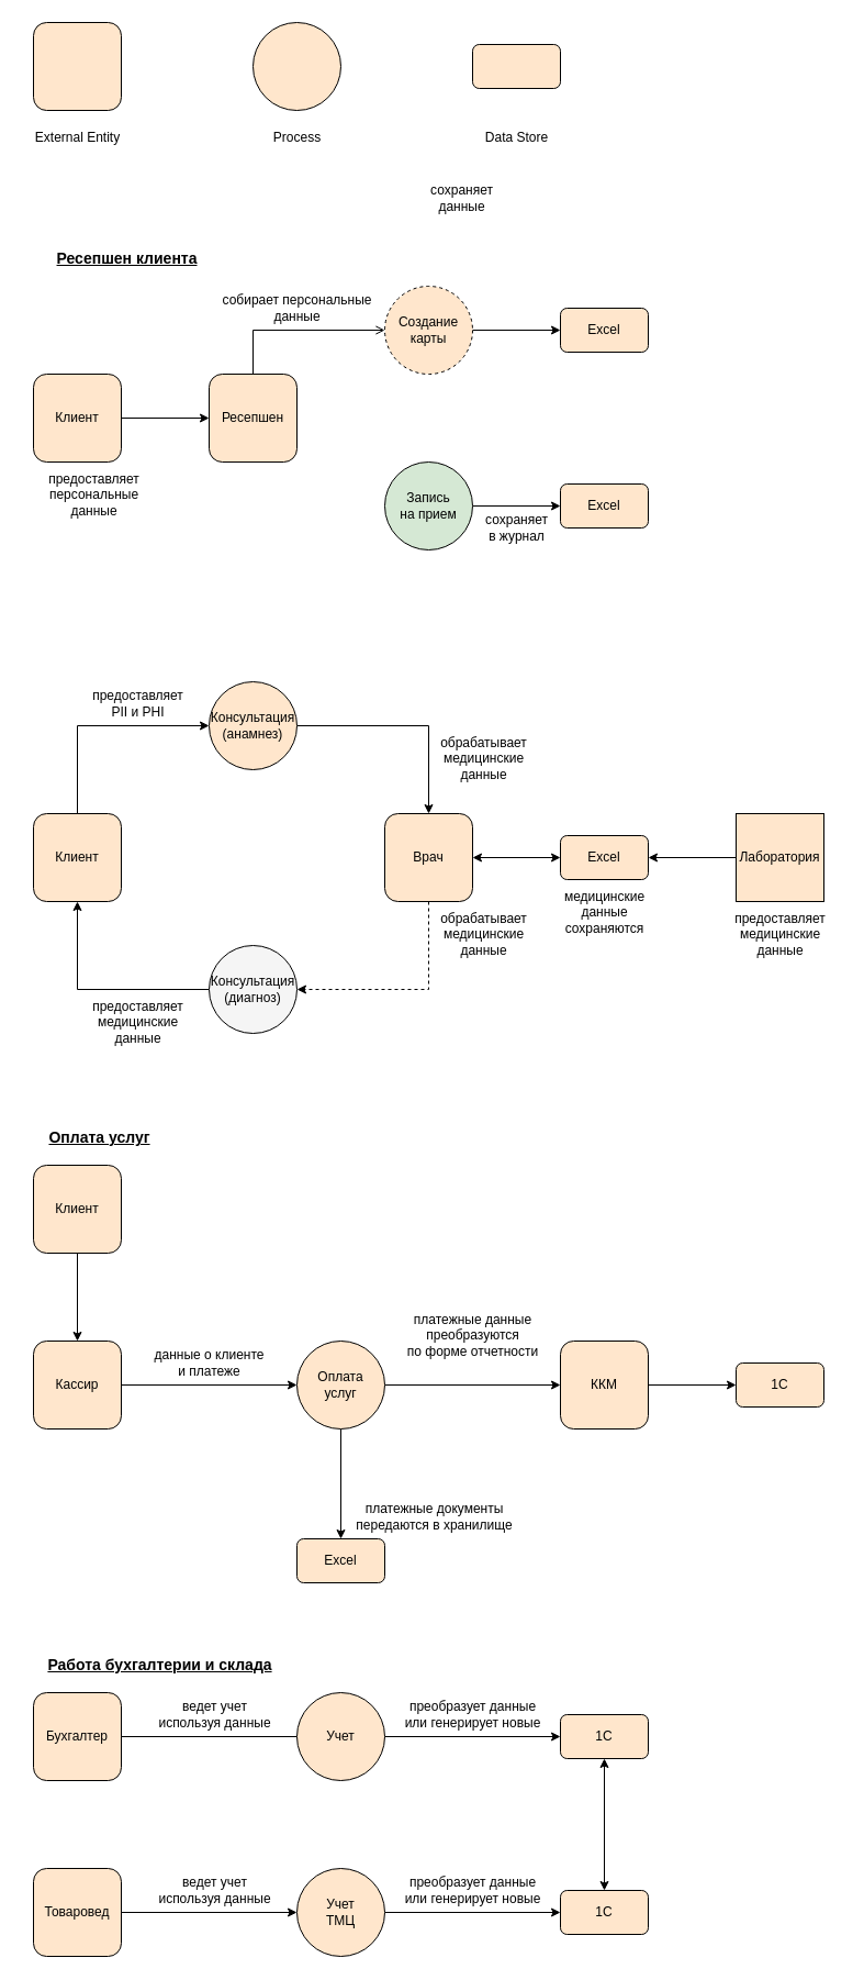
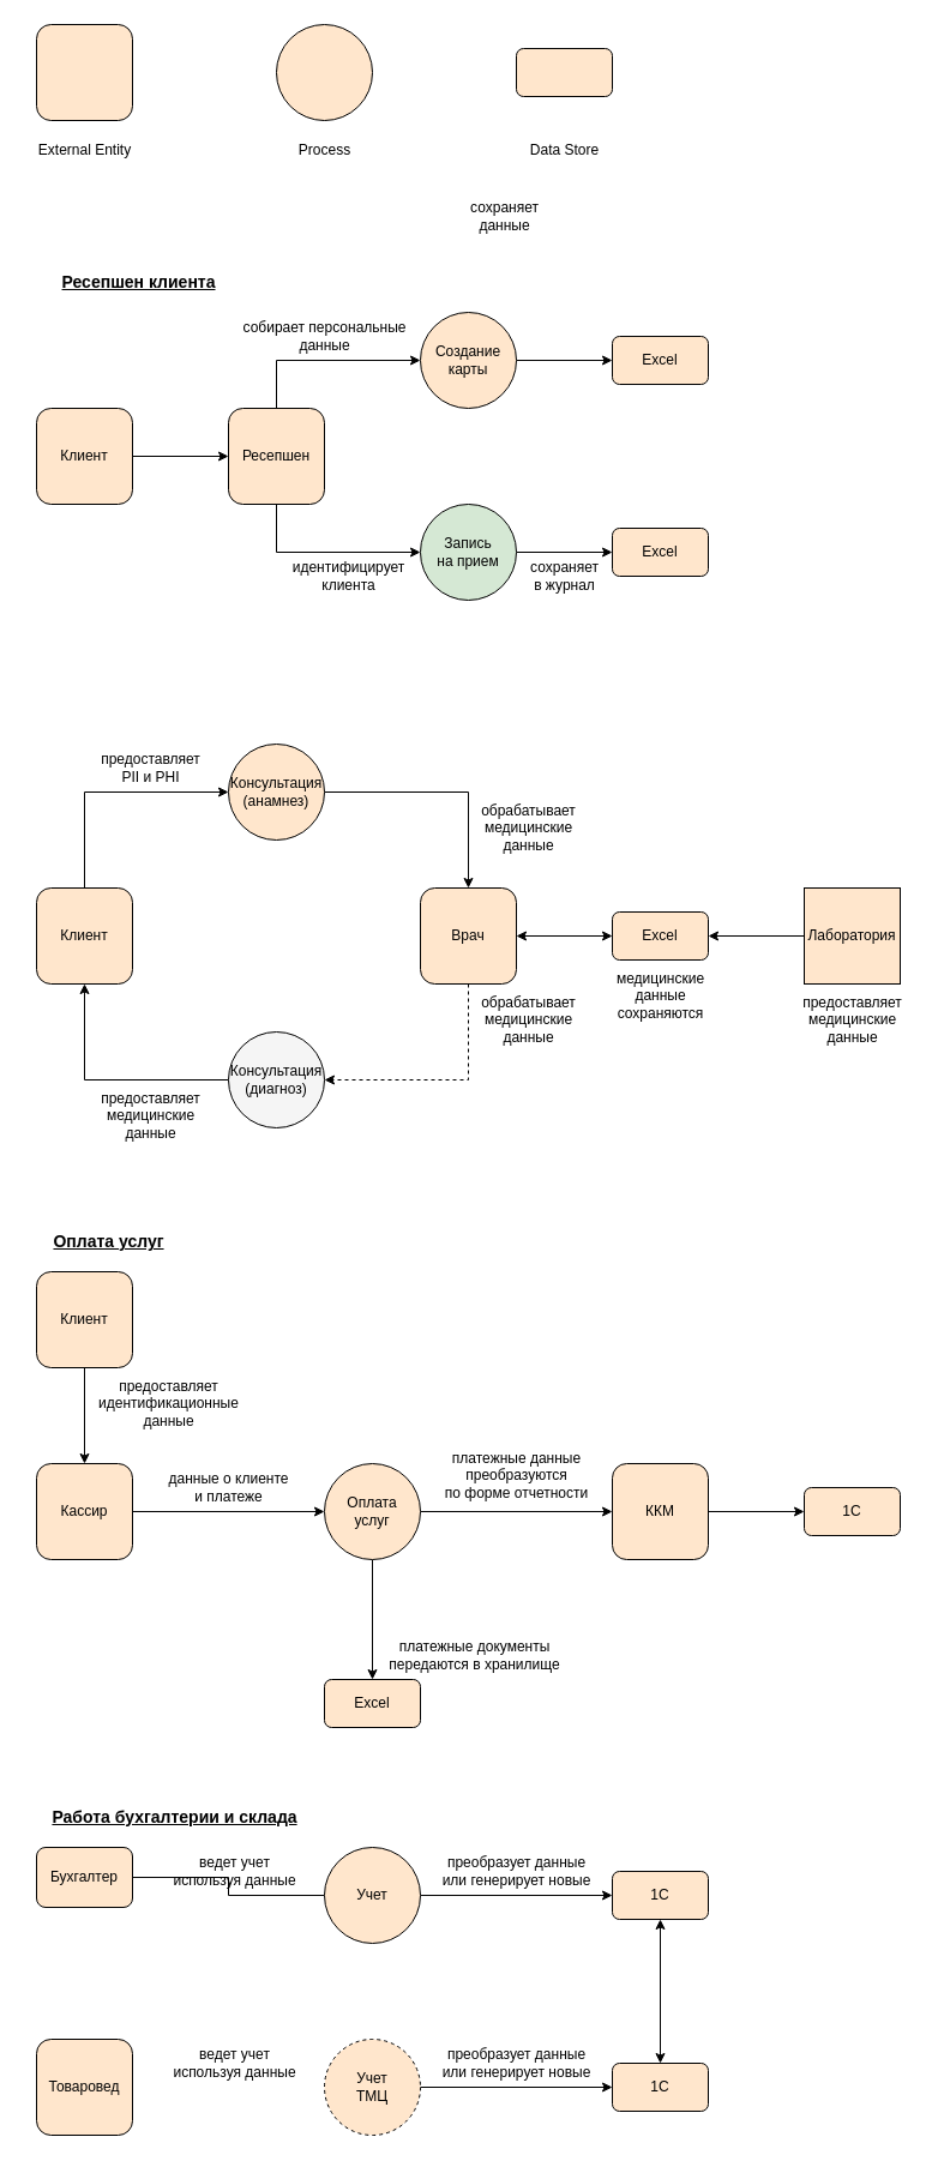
  <mxCell id="0" />
  <mxCell id="1" parent="0" />
  <mxCell id="2" value="" style="ellipse;whiteSpace=wrap;html=1;aspect=fixed;fillColor=#ffe6cc;strokeColor=#000000;" vertex="1" parent="1"><mxGeometry x="230" y="20" width="80" height="80" as="geometry" /></mxCell>
  <mxCell id="3" value="" style="rounded=1;whiteSpace=wrap;html=1;fillColor=#ffe6cc;strokeColor=#000000;" vertex="1" parent="1"><mxGeometry x="30" y="20" width="80" height="80" as="geometry" /></mxCell>
  <mxCell id="4" value="" style="rounded=1;whiteSpace=wrap;html=1;fillColor=#ffe6cc;strokeColor=#000000;" vertex="1" parent="1"><mxGeometry x="430" y="40" width="80" height="40" as="geometry" /></mxCell>
  <mxCell id="5" value="External E&lt;span style=&quot;background-color: transparent; color: light-dark(rgb(0, 0, 0), rgb(255, 255, 255));&quot;&gt;ntity&lt;/span&gt;" style="text;html=1;align=center;verticalAlign=middle;resizable=0;points=[];autosize=1;strokeColor=none;fillColor=none;" vertex="1" parent="1"><mxGeometry x="20" y="110" width="100" height="30" as="geometry" /></mxCell>
  <mxCell id="6" value="Process" style="text;html=1;align=center;verticalAlign=middle;resizable=0;points=[];autosize=1;strokeColor=none;fillColor=none;" vertex="1" parent="1"><mxGeometry x="235" y="110" width="70" height="30" as="geometry" /></mxCell>
  <mxCell id="7" value="Data Store" style="text;html=1;align=center;verticalAlign=middle;resizable=0;points=[];autosize=1;strokeColor=none;fillColor=none;" vertex="1" parent="1"><mxGeometry x="430" y="110" width="80" height="30" as="geometry" /></mxCell>
  <mxCell id="8" style="edgeStyle=orthogonalEdgeStyle;rounded=0;orthogonalLoop=1;jettySize=auto;html=1;" edge="1" parent="1" source="9" target="12"><mxGeometry relative="1" as="geometry" /></mxCell>
  <mxCell id="9" value="Кассир" style="rounded=1;whiteSpace=wrap;html=1;fillColor=#ffe6cc;strokeColor=#000000;" vertex="1" parent="1"><mxGeometry x="30" y="1220" width="80" height="80" as="geometry" /></mxCell>
  <mxCell id="10" style="edgeStyle=orthogonalEdgeStyle;rounded=0;orthogonalLoop=1;jettySize=auto;html=1;" edge="1" parent="1" source="12" target="13"><mxGeometry relative="1" as="geometry" /></mxCell>
  <mxCell id="11" style="edgeStyle=orthogonalEdgeStyle;rounded=0;orthogonalLoop=1;jettySize=auto;html=1;" edge="1" parent="1" source="12" target="24"><mxGeometry relative="1" as="geometry" /></mxCell>
  <mxCell id="12" value="Оплата&lt;div&gt;услуг&lt;/div&gt;" style="ellipse;whiteSpace=wrap;html=1;aspect=fixed;fillColor=#ffe6cc;strokeColor=#000000;" vertex="1" parent="1"><mxGeometry x="270" y="1220" width="80" height="80" as="geometry" /></mxCell>
  <mxCell id="13" value="Excel" style="rounded=1;whiteSpace=wrap;html=1;fillColor=#ffe6cc;strokeColor=#000000;" vertex="1" parent="1"><mxGeometry x="270" y="1400" width="80" height="40" as="geometry" /></mxCell>
+ <mxCell id="14" value="предоставляет&lt;div&gt;идентификационные&lt;/div&gt;&lt;div&gt;данные&lt;/div&gt;" style="text;html=1;align=center;verticalAlign=middle;resizable=0;points=[];autosize=1;strokeColor=none;fillColor=none;" vertex="1" parent="1"><mxGeometry x="70" y="1140" width="140" height="60" as="geometry" /></mxCell>
  <mxCell id="15" value="платежные документы&lt;div&gt;передаются в хранилище&lt;/div&gt;" style="text;html=1;align=center;verticalAlign=middle;resizable=0;points=[];autosize=1;strokeColor=none;fillColor=none;" vertex="1" parent="1"><mxGeometry x="310" y="1360" width="170" height="40" as="geometry" /></mxCell>
  <mxCell id="16" style="edgeStyle=orthogonalEdgeStyle;rounded=0;orthogonalLoop=1;jettySize=auto;html=1;" edge="1" parent="1" source="17" target="9"><mxGeometry relative="1" as="geometry" /></mxCell>
  <mxCell id="17" value="Клиент" style="rounded=1;whiteSpace=wrap;html=1;fillColor=#ffe6cc;strokeColor=#000000;" vertex="1" parent="1"><mxGeometry x="30" y="1060" width="80" height="80" as="geometry" /></mxCell>
  <mxCell id="18" value="данные о клиенте&lt;div&gt;и платеже&lt;/div&gt;" style="text;html=1;align=center;verticalAlign=middle;resizable=0;points=[];autosize=1;strokeColor=none;fillColor=none;" vertex="1" parent="1"><mxGeometry x="130" y="1220" width="120" height="40" as="geometry" /></mxCell>
- <mxCell id="19" value="платежные данные&lt;div&gt;преобразуются&lt;/div&gt;&lt;div&gt;по форме отчетности&lt;/div&gt;" style="text;html=1;align=center;verticalAlign=middle;resizable=0;points=[];autosize=1;strokeColor=none;fillColor=none;" vertex="1" parent="1"><mxGeometry x="360" y="1185" width="140" height="60" as="geometry" /></mxCell>
+ <mxCell id="19" value="платежные данные&lt;div&gt;преобразуются&lt;/div&gt;&lt;div&gt;по форме отчетности&lt;/div&gt;" style="text;html=1;align=center;verticalAlign=middle;resizable=0;points=[];autosize=1;strokeColor=none;fillColor=none;" vertex="1" parent="1"><mxGeometry x="360" y="1200" width="140" height="60" as="geometry" /></mxCell>
  <mxCell id="20" style="edgeStyle=orthogonalEdgeStyle;rounded=0;orthogonalLoop=1;jettySize=auto;html=1;endArrow=none;" edge="1" parent="1" source="21" target="26"><mxGeometry relative="1" as="geometry" /></mxCell>
- <mxCell id="21" value="Бухгалтер" style="rounded=1;whiteSpace=wrap;html=1;fillColor=#ffe6cc;strokeColor=#000000;" vertex="1" parent="1"><mxGeometry x="30" y="1540" width="80" height="80" as="geometry" /></mxCell>
+ <mxCell id="21" value="Бухгалтер" style="rounded=1;whiteSpace=wrap;html=1;fillColor=#ffe6cc;strokeColor=#000000;" vertex="1" parent="1"><mxGeometry x="30" y="1540" width="80" height="50" as="geometry" /></mxCell>
  <mxCell id="22" value="ведет учет&lt;div&gt;используя данные&lt;/div&gt;" style="text;html=1;align=center;verticalAlign=middle;resizable=0;points=[];autosize=1;strokeColor=none;fillColor=none;" vertex="1" parent="1"><mxGeometry x="130" y="1540" width="130" height="40" as="geometry" /></mxCell>
  <mxCell id="23" style="edgeStyle=orthogonalEdgeStyle;rounded=0;orthogonalLoop=1;jettySize=auto;html=1;entryX=0;entryY=0.5;entryDx=0;entryDy=0;" edge="1" parent="1" source="24" target="27"><mxGeometry relative="1" as="geometry"><mxPoint x="750" y="1140" as="targetPoint" /></mxGeometry></mxCell>
  <mxCell id="24" value="ККМ" style="rounded=1;whiteSpace=wrap;html=1;fillColor=#ffe6cc;strokeColor=#000000;" vertex="1" parent="1"><mxGeometry x="510" y="1220" width="80" height="80" as="geometry" /></mxCell>
  <mxCell id="25" style="edgeStyle=orthogonalEdgeStyle;rounded=0;orthogonalLoop=1;jettySize=auto;html=1;" edge="1" parent="1" source="26" target="29"><mxGeometry relative="1" as="geometry" /></mxCell>
  <mxCell id="26" value="Учет" style="ellipse;whiteSpace=wrap;html=1;aspect=fixed;fillColor=#ffe6cc;strokeColor=#000000;" vertex="1" parent="1"><mxGeometry x="270" y="1540" width="80" height="80" as="geometry" /></mxCell>
  <mxCell id="27" value="1С" style="rounded=1;whiteSpace=wrap;html=1;fillColor=#ffe6cc;strokeColor=#000000;" vertex="1" parent="1"><mxGeometry x="670" y="1240" width="80" height="40" as="geometry" /></mxCell>
  <mxCell id="28" style="edgeStyle=orthogonalEdgeStyle;rounded=0;orthogonalLoop=1;jettySize=auto;html=1;startArrow=classic;startFill=1;" edge="1" parent="1" source="29" target="36"><mxGeometry relative="1" as="geometry" /></mxCell>
  <mxCell id="29" value="1С" style="rounded=1;whiteSpace=wrap;html=1;fillColor=#ffe6cc;strokeColor=#000000;" vertex="1" parent="1"><mxGeometry x="510" y="1560" width="80" height="40" as="geometry" /></mxCell>
  <mxCell id="30" value="преобразует данные&lt;div&gt;или генерирует новые&lt;/div&gt;" style="text;html=1;align=center;verticalAlign=middle;resizable=0;points=[];autosize=1;strokeColor=none;fillColor=none;" vertex="1" parent="1"><mxGeometry x="355" y="1540" width="150" height="40" as="geometry" /></mxCell>
- <mxCell id="31" style="edgeStyle=orthogonalEdgeStyle;rounded=0;orthogonalLoop=1;jettySize=auto;html=1;" edge="1" parent="1" source="32" target="35"><mxGeometry relative="1" as="geometry" /></mxCell>
  <mxCell id="32" value="Товаровед" style="rounded=1;whiteSpace=wrap;html=1;fillColor=#ffe6cc;strokeColor=#000000;" vertex="1" parent="1"><mxGeometry x="30" y="1700" width="80" height="80" as="geometry" /></mxCell>
  <mxCell id="33" value="ведет учет&lt;div&gt;используя данные&lt;/div&gt;" style="text;html=1;align=center;verticalAlign=middle;resizable=0;points=[];autosize=1;strokeColor=none;fillColor=none;" vertex="1" parent="1"><mxGeometry x="130" y="1700" width="130" height="40" as="geometry" /></mxCell>
  <mxCell id="34" style="edgeStyle=orthogonalEdgeStyle;rounded=0;orthogonalLoop=1;jettySize=auto;html=1;" edge="1" parent="1" source="35" target="36"><mxGeometry relative="1" as="geometry" /></mxCell>
- <mxCell id="35" value="Учет&lt;div&gt;ТМЦ&lt;/div&gt;" style="ellipse;whiteSpace=wrap;html=1;aspect=fixed;fillColor=#ffe6cc;strokeColor=#000000;" vertex="1" parent="1"><mxGeometry x="270" y="1700" width="80" height="80" as="geometry" /></mxCell>
+ <mxCell id="35" value="Учет&lt;div&gt;ТМЦ&lt;/div&gt;" style="ellipse;whiteSpace=wrap;html=1;aspect=fixed;fillColor=#ffe6cc;strokeColor=#000000;dashed=1;" vertex="1" parent="1"><mxGeometry x="270" y="1700" width="80" height="80" as="geometry" /></mxCell>
  <mxCell id="36" value="1С" style="rounded=1;whiteSpace=wrap;html=1;fillColor=#ffe6cc;strokeColor=#000000;" vertex="1" parent="1"><mxGeometry x="510" y="1720" width="80" height="40" as="geometry" /></mxCell>
- <mxCell id="37" style="edgeStyle=orthogonalEdgeStyle;rounded=0;orthogonalLoop=1;jettySize=auto;html=1;exitX=0.5;exitY=0;exitDx=0;exitDy=0;endArrow=open;" edge="1" parent="1" source="39" target="46"><mxGeometry relative="1" as="geometry" /></mxCell>
+ <mxCell id="37" style="edgeStyle=orthogonalEdgeStyle;rounded=0;orthogonalLoop=1;jettySize=auto;html=1;exitX=0.5;exitY=0;exitDx=0;exitDy=0;" edge="1" parent="1" source="39" target="46"><mxGeometry relative="1" as="geometry" /></mxCell>
+ <mxCell id="38" style="edgeStyle=orthogonalEdgeStyle;rounded=0;orthogonalLoop=1;jettySize=auto;html=1;exitX=0.5;exitY=1;exitDx=0;exitDy=0;" edge="1" parent="1" source="39" target="44"><mxGeometry relative="1" as="geometry" /></mxCell>
  <mxCell id="39" value="Ресепшен" style="rounded=1;whiteSpace=wrap;html=1;fillColor=#ffe6cc;strokeColor=#000000;" vertex="1" parent="1"><mxGeometry x="190" y="340" width="80" height="80" as="geometry" /></mxCell>
- <mxCell id="40" value="предоставляет&lt;div&gt;персональные&lt;/div&gt;&lt;div&gt;данные&lt;/div&gt;" style="text;html=1;align=center;verticalAlign=middle;resizable=0;points=[];autosize=1;strokeColor=none;fillColor=none;" vertex="1" parent="1"><mxGeometry x="30" y="420" width="110" height="60" as="geometry" /></mxCell>
  <mxCell id="41" style="edgeStyle=orthogonalEdgeStyle;rounded=0;orthogonalLoop=1;jettySize=auto;html=1;" edge="1" parent="1" source="42" target="39"><mxGeometry relative="1" as="geometry" /></mxCell>
  <mxCell id="42" value="Клиент" style="rounded=1;whiteSpace=wrap;html=1;fillColor=#ffe6cc;strokeColor=#000000;" vertex="1" parent="1"><mxGeometry x="30" y="340" width="80" height="80" as="geometry" /></mxCell>
  <mxCell id="43" style="edgeStyle=orthogonalEdgeStyle;rounded=0;orthogonalLoop=1;jettySize=auto;html=1;" edge="1" parent="1" source="44" target="49"><mxGeometry relative="1" as="geometry" /></mxCell>
  <mxCell id="44" value="Запись&lt;div&gt;на прием&lt;/div&gt;" style="ellipse;whiteSpace=wrap;html=1;aspect=fixed;fillColor=#d5e8d4;strokeColor=#000000;" vertex="1" parent="1"><mxGeometry x="350" y="420" width="80" height="80" as="geometry" /></mxCell>
  <mxCell id="45" style="edgeStyle=orthogonalEdgeStyle;rounded=0;orthogonalLoop=1;jettySize=auto;html=1;" edge="1" parent="1" source="46" target="50"><mxGeometry relative="1" as="geometry" /></mxCell>
- <mxCell id="46" value="Создание&lt;div&gt;карты&lt;/div&gt;" style="ellipse;whiteSpace=wrap;html=1;aspect=fixed;fillColor=#ffe6cc;strokeColor=#000000;dashed=1;" vertex="1" parent="1"><mxGeometry x="350" y="260" width="80" height="80" as="geometry" /></mxCell>
+ <mxCell id="46" value="Создание&lt;div&gt;карты&lt;/div&gt;" style="ellipse;whiteSpace=wrap;html=1;aspect=fixed;fillColor=#ffe6cc;strokeColor=#000000;" vertex="1" parent="1"><mxGeometry x="350" y="260" width="80" height="80" as="geometry" /></mxCell>
+ <mxCell id="47" value="&lt;div&gt;идентифицирует&lt;/div&gt;&lt;div&gt;клиента&lt;/div&gt;" style="text;html=1;align=center;verticalAlign=middle;resizable=0;points=[];autosize=1;strokeColor=none;fillColor=none;" vertex="1" parent="1"><mxGeometry x="230" y="460" width="120" height="40" as="geometry" /></mxCell>
  <mxCell id="48" value="собирает персональные&lt;div&gt;данные&lt;/div&gt;" style="text;html=1;align=center;verticalAlign=middle;resizable=0;points=[];autosize=1;strokeColor=none;fillColor=none;" vertex="1" parent="1"><mxGeometry x="190" y="260" width="160" height="40" as="geometry" /></mxCell>
  <mxCell id="49" value="Excel" style="rounded=1;whiteSpace=wrap;html=1;fillColor=#ffe6cc;strokeColor=#000000;" vertex="1" parent="1"><mxGeometry x="510" y="440" width="80" height="40" as="geometry" /></mxCell>
  <mxCell id="50" value="Excel" style="rounded=1;whiteSpace=wrap;html=1;fillColor=#ffe6cc;strokeColor=#000000;" vertex="1" parent="1"><mxGeometry x="510" y="280" width="80" height="40" as="geometry" /></mxCell>
  <mxCell id="51" value="&lt;div&gt;сохраняет&lt;/div&gt;&lt;div&gt;в журнал&lt;/div&gt;" style="text;html=1;align=center;verticalAlign=middle;resizable=0;points=[];autosize=1;strokeColor=none;fillColor=none;" vertex="1" parent="1"><mxGeometry x="430" y="460" width="80" height="40" as="geometry" /></mxCell>
  <mxCell id="52" value="&lt;div&gt;сохраняет&lt;/div&gt;&lt;div&gt;данные&lt;/div&gt;" style="text;html=1;align=center;verticalAlign=middle;resizable=0;points=[];autosize=1;strokeColor=none;fillColor=none;" vertex="1" parent="1"><mxGeometry x="380" y="160" width="80" height="40" as="geometry" /></mxCell>
  <mxCell id="53" value="преобразует данные&lt;div&gt;или генерирует новые&lt;/div&gt;" style="text;html=1;align=center;verticalAlign=middle;resizable=0;points=[];autosize=1;strokeColor=none;fillColor=none;" vertex="1" parent="1"><mxGeometry x="355" y="1700" width="150" height="40" as="geometry" /></mxCell>
  <mxCell id="54" style="edgeStyle=orthogonalEdgeStyle;rounded=0;orthogonalLoop=1;jettySize=auto;html=1;entryX=0;entryY=0.5;entryDx=0;entryDy=0;exitX=0.5;exitY=0;exitDx=0;exitDy=0;" edge="1" parent="1" source="55" target="59"><mxGeometry relative="1" as="geometry" /></mxCell>
  <mxCell id="55" value="Клиент" style="rounded=1;whiteSpace=wrap;html=1;fillColor=#ffe6cc;strokeColor=#000000;" vertex="1" parent="1"><mxGeometry x="30" y="740" width="80" height="80" as="geometry" /></mxCell>
  <mxCell id="56" style="edgeStyle=orthogonalEdgeStyle;rounded=0;orthogonalLoop=1;jettySize=auto;html=1;exitX=0.5;exitY=1;exitDx=0;exitDy=0;entryX=1;entryY=0.5;entryDx=0;entryDy=0;dashed=1;" edge="1" parent="1" source="57" target="63"><mxGeometry relative="1" as="geometry" /></mxCell>
  <mxCell id="57" value="Врач" style="rounded=1;whiteSpace=wrap;html=1;fillColor=#ffe6cc;strokeColor=#000000;" vertex="1" parent="1"><mxGeometry x="350" y="740" width="80" height="80" as="geometry" /></mxCell>
  <mxCell id="58" style="edgeStyle=orthogonalEdgeStyle;rounded=0;orthogonalLoop=1;jettySize=auto;html=1;entryX=0.5;entryY=0;entryDx=0;entryDy=0;" edge="1" parent="1" source="59" target="57"><mxGeometry relative="1" as="geometry" /></mxCell>
  <mxCell id="59" value="Консультация&lt;div&gt;(анамнез)&lt;/div&gt;" style="ellipse;whiteSpace=wrap;html=1;aspect=fixed;fillColor=#ffe6cc;strokeColor=#000000;" vertex="1" parent="1"><mxGeometry x="190" y="620" width="80" height="80" as="geometry" /></mxCell>
  <mxCell id="60" style="edgeStyle=orthogonalEdgeStyle;rounded=0;orthogonalLoop=1;jettySize=auto;html=1;startArrow=classic;startFill=1;" edge="1" parent="1" source="61" target="57"><mxGeometry relative="1" as="geometry" /></mxCell>
  <mxCell id="61" value="Excel" style="rounded=1;whiteSpace=wrap;html=1;fillColor=#ffe6cc;strokeColor=#000000;" vertex="1" parent="1"><mxGeometry x="510" y="760" width="80" height="40" as="geometry" /></mxCell>
  <mxCell id="62" style="edgeStyle=orthogonalEdgeStyle;rounded=0;orthogonalLoop=1;jettySize=auto;html=1;exitX=0;exitY=0.5;exitDx=0;exitDy=0;entryX=0.5;entryY=1;entryDx=0;entryDy=0;" edge="1" parent="1" source="63" target="55"><mxGeometry relative="1" as="geometry" /></mxCell>
  <mxCell id="63" value="Консультация&lt;div&gt;(диагноз)&lt;/div&gt;" style="ellipse;whiteSpace=wrap;html=1;aspect=fixed;fillColor=#f5f5f5;strokeColor=#000000;" vertex="1" parent="1"><mxGeometry x="190" y="860" width="80" height="80" as="geometry" /></mxCell>
  <mxCell id="64" style="edgeStyle=orthogonalEdgeStyle;rounded=0;orthogonalLoop=1;jettySize=auto;html=1;entryX=1;entryY=0.5;entryDx=0;entryDy=0;" edge="1" parent="1" source="65" target="61"><mxGeometry relative="1" as="geometry" /></mxCell>
  <mxCell id="65" value="Лаборатория" style="whiteSpace=wrap;html=1;fillColor=#ffe6cc;strokeColor=#000000;rounded=0;" vertex="1" parent="1"><mxGeometry x="670" y="740" width="80" height="80" as="geometry" /></mxCell>
  <mxCell id="66" value="предоставляет&lt;div&gt;PII и PHI&lt;/div&gt;" style="text;html=1;align=center;verticalAlign=middle;resizable=0;points=[];autosize=1;strokeColor=none;fillColor=none;" vertex="1" parent="1"><mxGeometry x="70" y="620" width="110" height="40" as="geometry" /></mxCell>
  <mxCell id="67" value="&lt;div&gt;обрабатывает&lt;/div&gt;&lt;div&gt;медицинские&lt;/div&gt;&lt;div&gt;данные&lt;/div&gt;" style="text;html=1;align=center;verticalAlign=middle;resizable=0;points=[];autosize=1;strokeColor=none;fillColor=none;" vertex="1" parent="1"><mxGeometry x="390" y="660" width="100" height="60" as="geometry" /></mxCell>
  <mxCell id="68" value="&lt;div&gt;предоставляет&lt;/div&gt;&lt;div&gt;медицинские&lt;/div&gt;&lt;div&gt;данные&lt;/div&gt;" style="text;html=1;align=center;verticalAlign=middle;resizable=0;points=[];autosize=1;strokeColor=none;fillColor=none;" vertex="1" parent="1"><mxGeometry x="655" y="820" width="110" height="60" as="geometry" /></mxCell>
  <mxCell id="69" value="&lt;div&gt;&lt;span style=&quot;background-color: transparent; color: light-dark(rgb(0, 0, 0), rgb(255, 255, 255));&quot;&gt;медицинские&lt;/span&gt;&lt;/div&gt;&lt;div&gt;данные&lt;/div&gt;&lt;div&gt;сохраняются&lt;/div&gt;" style="text;html=1;align=center;verticalAlign=middle;resizable=0;points=[];autosize=1;strokeColor=none;fillColor=none;" vertex="1" parent="1"><mxGeometry x="500" y="800" width="100" height="60" as="geometry" /></mxCell>
  <mxCell id="70" value="предоставляет&lt;div&gt;медицинские&lt;/div&gt;&lt;div&gt;данные&lt;/div&gt;" style="text;html=1;align=center;verticalAlign=middle;resizable=0;points=[];autosize=1;strokeColor=none;fillColor=none;" vertex="1" parent="1"><mxGeometry x="70" y="900" width="110" height="60" as="geometry" /></mxCell>
  <mxCell id="71" value="&lt;div&gt;обрабатывает&lt;/div&gt;&lt;div&gt;медицинские&lt;/div&gt;&lt;div&gt;данные&lt;/div&gt;" style="text;html=1;align=center;verticalAlign=middle;resizable=0;points=[];autosize=1;strokeColor=none;fillColor=none;" vertex="1" parent="1"><mxGeometry x="390" y="820" width="100" height="60" as="geometry" /></mxCell>
  <mxCell id="72" value="&lt;b&gt;&lt;u&gt;&lt;font style=&quot;font-size: 14px;&quot;&gt;Работа бухгалтерии и склада&lt;/font&gt;&lt;/u&gt;&lt;/b&gt;" style="text;html=1;align=center;verticalAlign=middle;resizable=0;points=[];autosize=1;strokeColor=none;fillColor=none;" vertex="1" parent="1"><mxGeometry x="30" y="1500" width="230" height="30" as="geometry" /></mxCell>
  <mxCell id="73" value="&lt;b&gt;&lt;u&gt;&lt;font style=&quot;font-size: 14px;&quot;&gt;Оплата услуг&lt;/font&gt;&lt;/u&gt;&lt;/b&gt;" style="text;html=1;align=center;verticalAlign=middle;resizable=0;points=[];autosize=1;strokeColor=none;fillColor=none;" vertex="1" parent="1"><mxGeometry x="30" y="1020" width="120" height="30" as="geometry" /></mxCell>
  <mxCell id="74" value="&lt;b&gt;&lt;u&gt;&lt;font style=&quot;font-size: 14px;&quot;&gt;Ресепшен клиента&lt;/font&gt;&lt;/u&gt;&lt;/b&gt;" style="text;html=1;align=center;verticalAlign=middle;resizable=0;points=[];autosize=1;strokeColor=none;fillColor=none;" vertex="1" parent="1"><mxGeometry x="30" y="220" width="170" height="30" as="geometry" /></mxCell>
